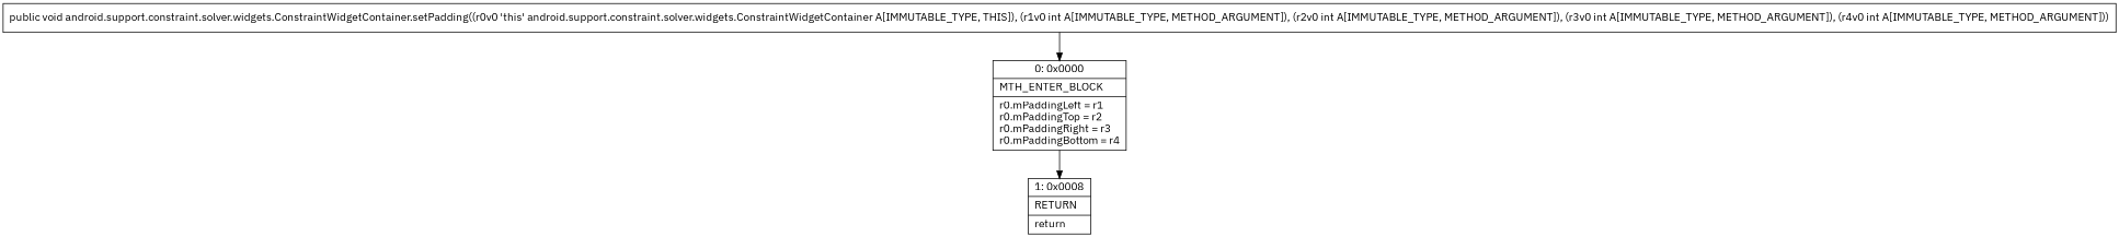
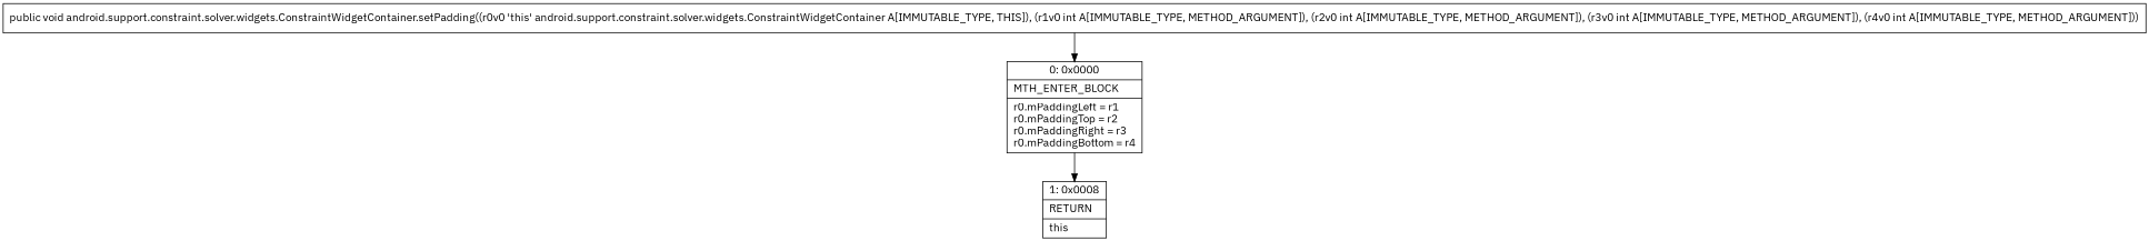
  digraph {
    fontname="IBM Plex Sans"
    node [shape=record fontname="IBM Plex Sans"]
    edge [fontname="IBM Plex Sans"]
    n1 [label="{0\:\ 0x0000|MTH_ENTER_BLOCK\l|r0.mPaddingLeft = r1\lr0.mPaddingTop = r2\lr0.mPaddingRight = r3\lr0.mPaddingBottom = r4\l}"]
-   n2 [label="{1\:\ 0x0008|RETURN\l|return\l}"]
+   n2 [label="{1\:\ 0x0008|RETURN\l|this\l}"]
    n3 [label="{public void android.support.constraint.solver.widgets.ConstraintWidgetContainer.setPadding((r0v0 'this' android.support.constraint.solver.widgets.ConstraintWidgetContainer A[IMMUTABLE_TYPE, THIS]), (r1v0 int A[IMMUTABLE_TYPE, METHOD_ARGUMENT]), (r2v0 int A[IMMUTABLE_TYPE, METHOD_ARGUMENT]), (r3v0 int A[IMMUTABLE_TYPE, METHOD_ARGUMENT]), (r4v0 int A[IMMUTABLE_TYPE, METHOD_ARGUMENT])) }"]
    n1 -> n2
    n3 -> n1
  }
